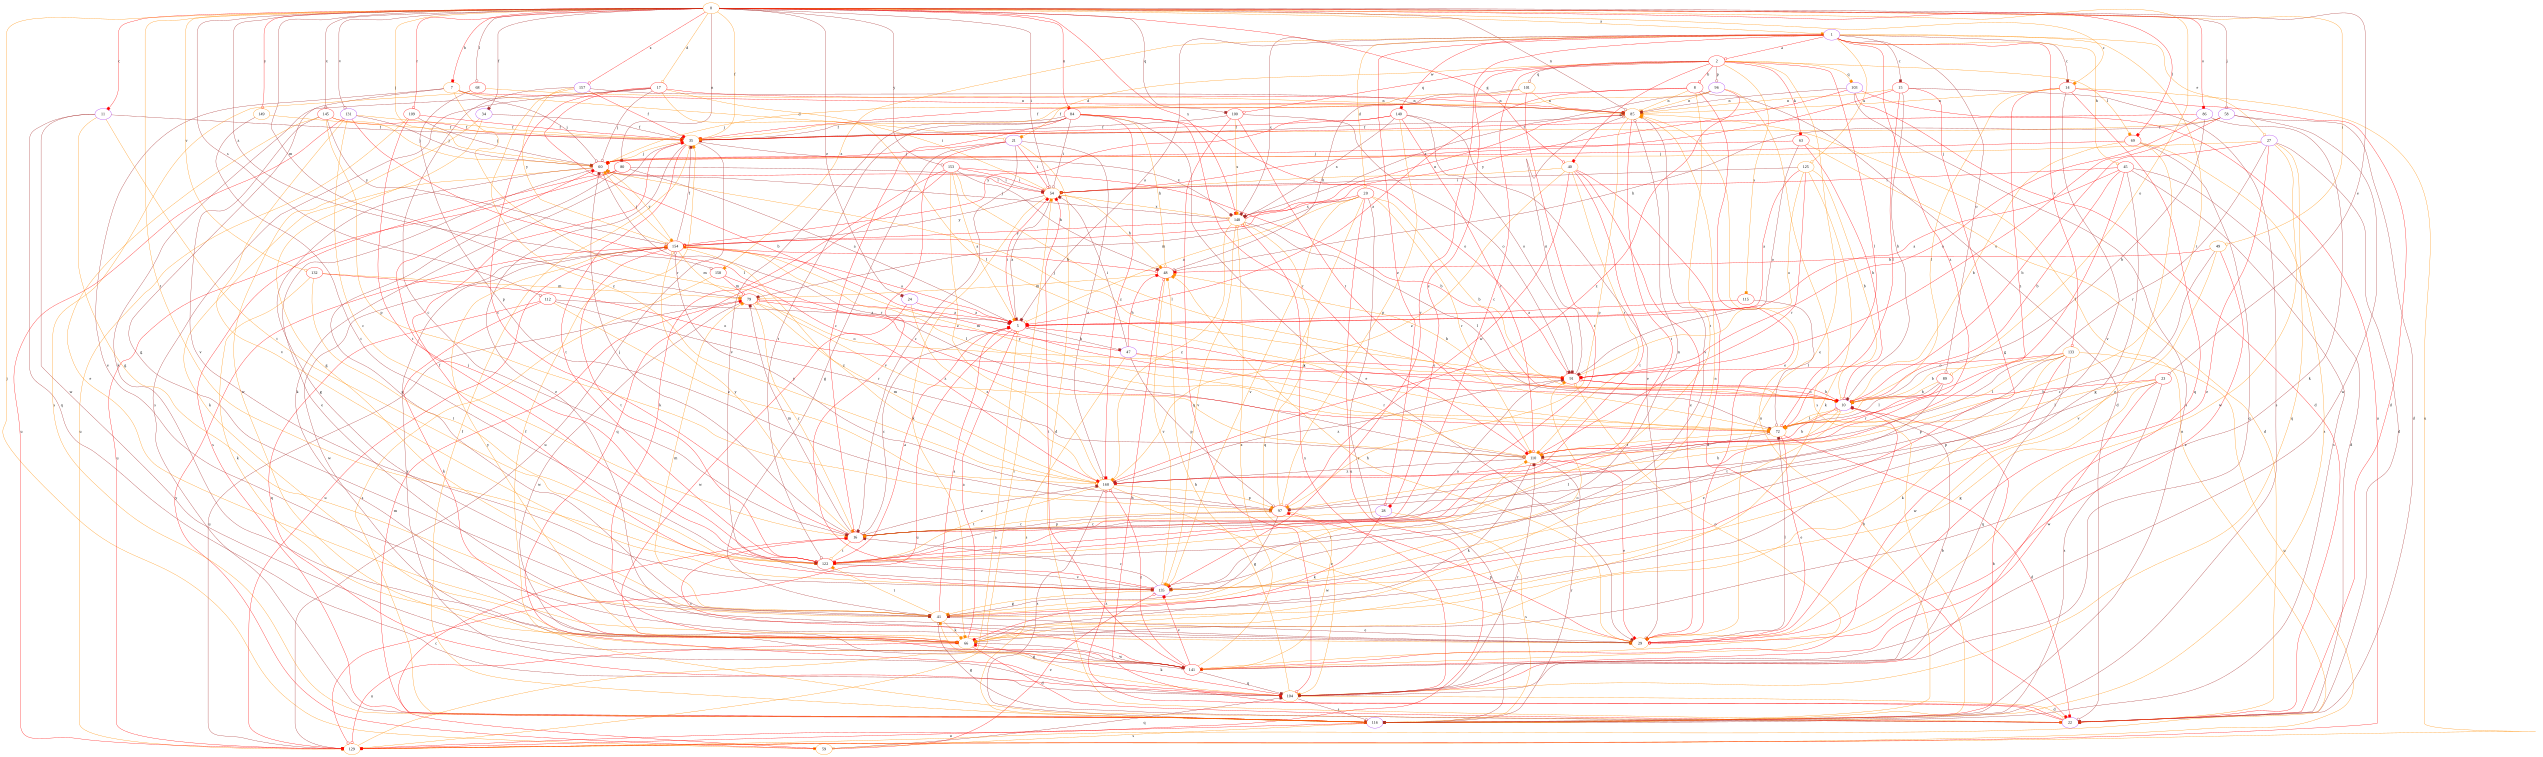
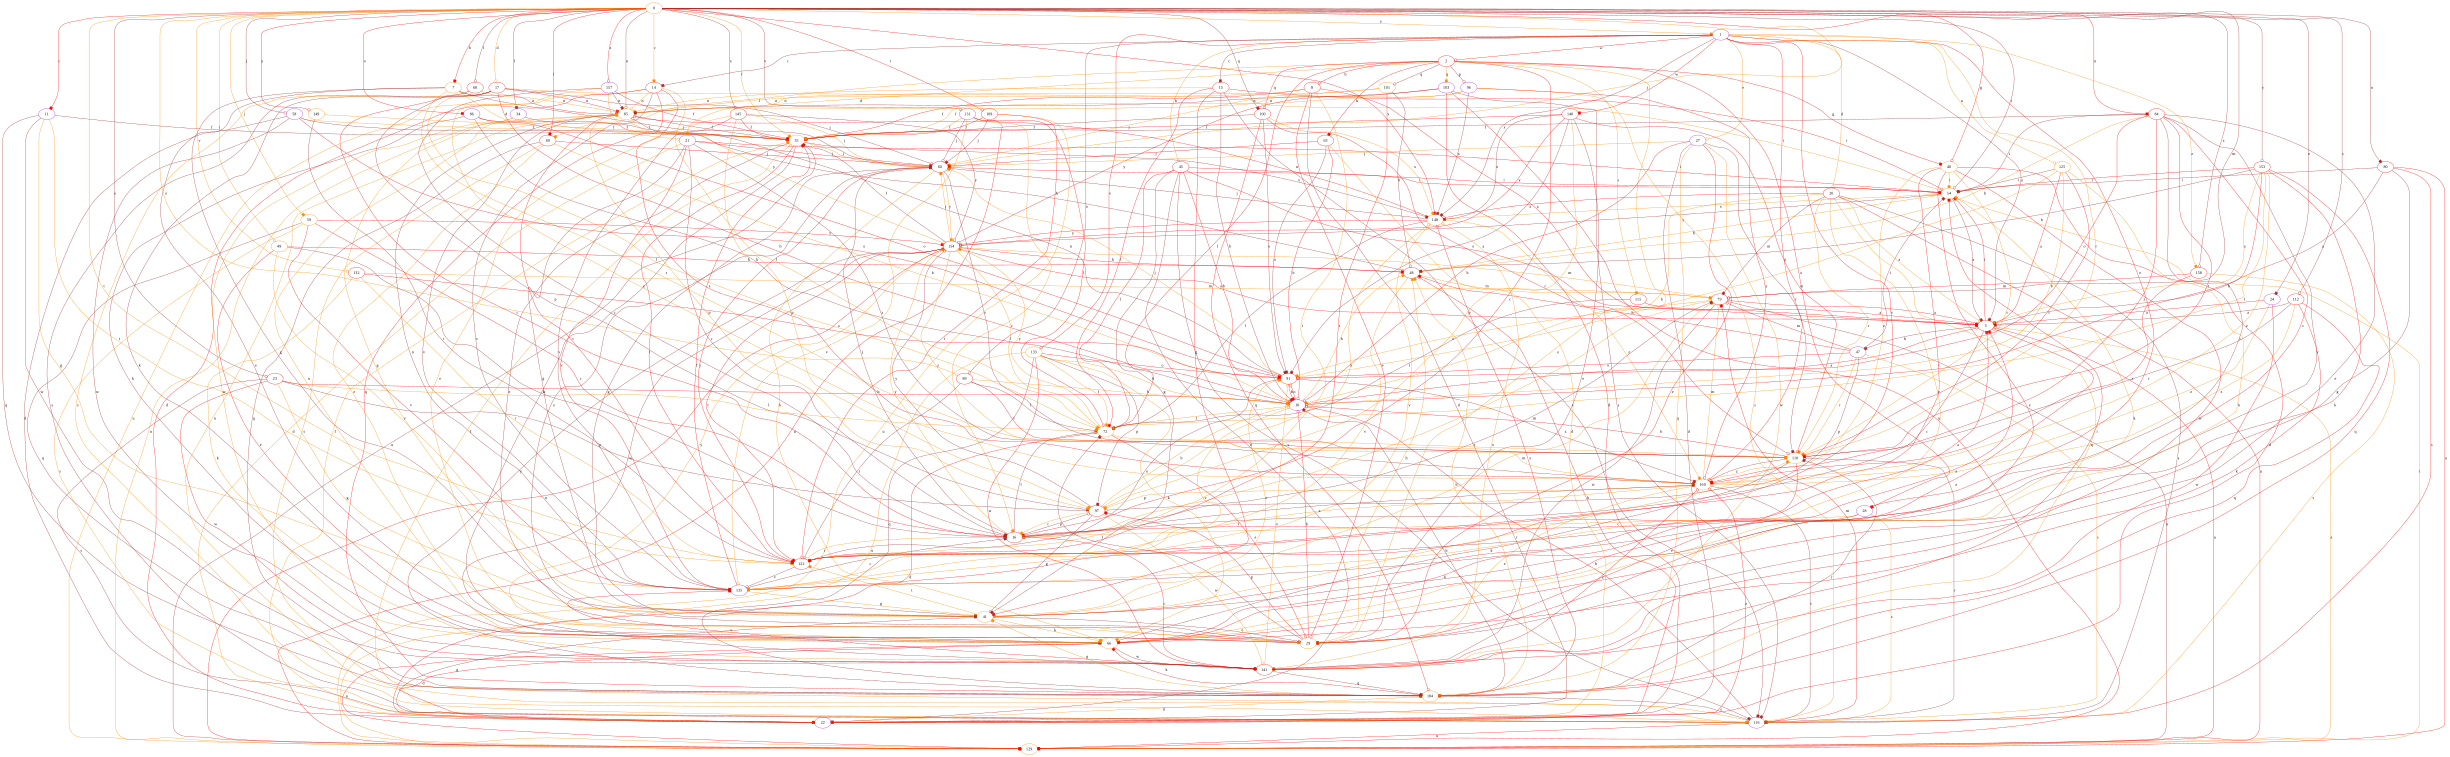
  strict digraph {
    fontname="Liberation Serif"
    node [color=red fontname="Liberation Serif"]
    edge [arrowhead=box color=darkorange fontname="Liberation Serif"]
    0 [color=darkorange]
    1 [color=purple]
    7 [color=darkorange]
    11 [color=purple]
    14
    17
    23
    24 [color=purple]
    34 [color=purple]
    35 [color=darkorange]
    40 [color=darkorange]
    49 [color=darkorange]
    54 [color=darkorange]
    58 [color=purple]
    59 [color=darkorange]
    60
    68
    69
    79
    80
    84
    85 [color=darkorange]
    86 [color=purple]
    89
    100
    109
    112
    122
    131 [color=purple]
    132
    145
    148 [color=darkorange]
    149 [color=darkorange]
    153
    157 [color=purple]
    158
    2
    5
    15
    20
    27 [color=purple]
    28 [color=purple]
    45
    110 [color=darkorange]
    125 [color=darkorange]
    133 [color=darkorange]
    135 [color=purple]
    140
    160 [color=darkorange]
    21 [color=purple]
    29 [color=darkorange]
    41 [color=darkorange]
    104 [color=darkorange]
    141
    72 [color=darkorange]
    129 [color=darkorange]
    22 [color=purple]
    16
    10 [color=purple]
    116 [color=purple]
    66 [color=darkorange]
    97
    48
    154
    91
    8
    63
    96 [color=purple]
    101 [color=darkorange]
    103 [color=purple]
    115
    47 [color=purple]
    0 -> 1 [label=a]
    0 -> 7 [color=red label=b]
    0 -> 11 [color=red label=c]
    0 -> 14 [label=c]
    0 -> 17 [arrowhead=odot label=d]
    0 -> 23 [arrowhead=odot color=brown label=e]
    0 -> 24 [color=brown label=e]
    0 -> 34 [color=brown label=f]
    0 -> 35 [label=f]
    0 -> 40 [arrowhead=odot color=red label=g]
    0 -> 49 [arrowhead=odot label=i]
    0 -> 54 [arrowhead=odot color=brown label=i]
    0 -> 58 [arrowhead=odot color=brown label=j]
    0 -> 59 [label=j]
    0 -> 60 [label=j]
    0 -> 68 [arrowhead=odot color=brown label=l]
    0 -> 69 [color=red label=l]
    0 -> 79 [arrowhead=odot color=brown label=m]
    0 -> 80 [color=brown label=n]
    0 -> 84 [color=red label=n]
    0 -> 85 [arrowhead=odot color=brown label=n]
    0 -> 86 [color=red label=o]
    0 -> 89 [arrowhead=odot label=o]
    0 -> 100 [color=brown label=q]
    0 -> 109 [arrowhead=odot color=red label=r]
    0 -> 112 [arrowhead=odot color=brown label=s]
    0 -> 122 [label=t]
    0 -> 131 [arrowhead=odot color=brown label=v]
    0 -> 132 [arrowhead=odot label=v]
    0 -> 145 [arrowhead=odot color=brown label=x]
    0 -> 148 [color=red label=x]
    0 -> 149 [arrowhead=odot color=red label=y]
    0 -> 153 [arrowhead=odot color=brown label=y]
    0 -> 157 [arrowhead=odot color=red label=z]
    0 -> 158 [arrowhead=odot color=brown label=z]
    1 -> 14 [color=brown label=c]
    1 -> 89 [arrowhead=odot color=brown label=o]
    1 -> 148 [color=brown label=x]
    1 -> 158 [label=z]
    1 -> 2 [arrowhead=odot color=red label=a]
    1 -> 5 [color=brown label=a]
    1 -> 15 [color=brown label=c]
    1 -> 20 [arrowhead=odot label=d]
    1 -> 27 [arrowhead=odot label=e]
    1 -> 28 [arrowhead=odot color=red label=e]
    1 -> 45 [arrowhead=odot label=h]
    1 -> 110 [label=r]
    1 -> 125 [arrowhead=odot label=u]
    1 -> 133 [arrowhead=odot color=red label=v]
    1 -> 135 [color=red label=v]
    1 -> 140 [color=red label=w]
    1 -> 160 [arrowhead=odot color=red label=z]
    7 -> 60 [arrowhead=odot color=brown label=j]
    7 -> 85 [color=red label=n]
    7 -> 110 [arrowhead=odot label=r]
    7 -> 21 [arrowhead=odot label=d]
    7 -> 29 [arrowhead=odot color=brown label=e]
    7 -> 41 [arrowhead=odot color=brown label=g]
    11 -> 35 [color=brown label=f]
    11 -> 122 [label=t]
    11 -> 41 [label=g]
    11 -> 104 [arrowhead=odot color=brown label=q]
    11 -> 141 [arrowhead=odot color=brown label=w]
    14 -> 85 [arrowhead=odot label=n]
    14 -> 135 [arrowhead=odot color=brown label=v]
    14 -> 160 [color=red label=z]
    14 -> 104 [arrowhead=odot color=red label=q]
    14 -> 72 [label=l]
    14 -> 129 [arrowhead=odot label=u]
    14 -> 22 [color=red label=d]
    17 -> 54 [arrowhead=odot label=i]
    17 -> 60 [arrowhead=odot color=brown label=j]
    17 -> 85 [color=red label=n]
    17 -> 72 [label=l]
    17 -> 16 [arrowhead=odot color=red label=c]
    17 -> 10 [arrowhead=odot color=red label=b]
    17 -> 116 [arrowhead=odot color=brown label=s]
    17 -> 66 [color=brown label=k]
    23 -> 41 [arrowhead=odot label=g]
    23 -> 141 [color=red label=w]
    23 -> 72 [label=l]
    23 -> 10 [color=red label=b]
    23 -> 116 [color=brown label=s]
    23 -> 97 [arrowhead=odot color=brown label=p]
    24 -> 5 [arrowhead=odot color=red label=a]
    24 -> 160 [arrowhead=odot label=z]
    24 -> 141 [arrowhead=odot color=red label=w]
    34 -> 35 [color=brown label=f]
    34 -> 41 [label=g]
    34 -> 141 [arrowhead=odot label=w]
    35 -> 60 [arrowhead=odot label=j]
    35 -> 122 [arrowhead=odot color=red label=t]
    35 -> 148 [color=brown label=x]
    35 -> 29 [color=brown label=e]
    35 -> 129 [color=brown label=u]
    35 -> 66 [arrowhead=odot color=brown label=k]
    40 -> 54 [label=i]
    40 -> 122 [color=red label=t]
    40 -> 110 [label=r]
    40 -> 160 [arrowhead=odot label=z]
    40 -> 29 [arrowhead=odot color=red label=e]
-   40 -> 97 [arrowhead=odot color=red label=w]
+   40 -> 141 [arrowhead=odot color=red label=w]
    40 -> 22 [color=red label=d]
    49 -> 135 [label=v]
    49 -> 29 [arrowhead=odot color=red label=e]
    49 -> 16 [color=brown label=c]
    49 -> 48 [color=red label=h]
    54 -> 148 [arrowhead=odot label=x]
    54 -> 5 [color=brown label=a]
    54 -> 66 [label=k]
    54 -> 48 [label=h]
    54 -> 154 [arrowhead=odot color=brown label=y]
    58 -> 35 [label=f]
    58 -> 141 [arrowhead=odot color=brown label=w]
    58 -> 22 [color=brown label=d]
    58 -> 48 [arrowhead=odot color=brown label=h]
    58 -> 91 [color=red label=o]
    59 -> 135 [arrowhead=odot color=red label=v]
    59 -> 104 [color=brown label=q]
    59 -> 16 [color=red label=c]
-   116 -> 59 [arrowhead=odot label=s]
+   59 -> 116 [arrowhead=odot label=s]
    59 -> 154 [color=red label=y]
    60 -> 54 [color=red label=i]
    60 -> 110 [arrowhead=odot color=brown label=r]
    60 -> 29 [arrowhead=odot color=brown label=e]
    60 -> 41 [color=brown label=g]
    60 -> 66 [label=k]
    60 -> 154 [label=y]
    68 -> 85 [arrowhead=odot label=n]
    68 -> 116 [label=s]
    68 -> 97 [color=brown label=p]
    69 -> 60 [arrowhead=odot color=red label=j]
    69 -> 29 [label=e]
    69 -> 104 [arrowhead=odot color=brown label=q]
    69 -> 10 [arrowhead=odot label=b]
    69 -> 116 [arrowhead=odot label=s]
    79 -> 5 [arrowhead=odot color=red label=a]
    79 -> 141 [color=brown label=w]
    79 -> 129 [color=brown label=u]
    79 -> 16 [label=c]
    79 -> 91 [label=o]
    80 -> 54 [color=brown label=i]
    80 -> 5 [color=brown label=a]
    80 -> 41 [arrowhead=odot color=brown label=g]
    80 -> 129 [arrowhead=odot color=red label=u]
    80 -> 116 [color=red label=s]
    84 -> 35 [color=brown label=f]
    84 -> 54 [arrowhead=odot color=brown label=i]
    84 -> 122 [arrowhead=odot color=brown label=t]
    84 -> 110 [color=red label=r]
    84 -> 135 [arrowhead=odot color=brown label=v]
    84 -> 160 [color=red label=z]
    84 -> 29 [color=brown label=e]
    84 -> 16 [arrowhead=odot color=red label=c]
    84 -> 48 [arrowhead=odot label=h]
    84 -> 91 [arrowhead=odot color=red label=o]
    85 -> 35 [arrowhead=odot color=brown label=f]
    85 -> 122 [color=red label=t]
    85 -> 135 [color=brown label=v]
    85 -> 97 [label=p]
    86 -> 35 [arrowhead=odot color=red label=f]
    86 -> 10 [color=brown label=b]
    86 -> 66 [color=brown label=k]
    86 -> 91 [arrowhead=odot color=red label=o]
    89 -> 122 [arrowhead=odot color=brown label=t]
    89 -> 110 [arrowhead=odot color=red label=r]
    89 -> 72 [arrowhead=odot color=brown label=l]
    89 -> 10 [label=b]
    100 -> 35 [color=brown label=f]
    100 -> 148 [label=x]
    100 -> 110 [arrowhead=odot color=red label=r]
    100 -> 104 [arrowhead=odot color=red label=q]
    100 -> 91 [color=brown label=o]
    109 -> 35 [arrowhead=odot color=red label=f]
    109 -> 60 [color=brown label=j]
    109 -> 122 [arrowhead=odot color=red label=t]
    109 -> 129 [label=u]
    112 -> 5 [color=brown label=a]
    112 -> 110 [arrowhead=odot color=brown label=r]
    112 -> 160 [arrowhead=odot label=z]
    112 -> 104 [color=red label=q]
    112 -> 66 [arrowhead=odot color=red label=k]
    122 -> 60 [color=red label=j]
    122 -> 5 [color=red label=a]
    122 -> 135 [arrowhead=odot color=brown label=v]
    122 -> 91 [color=brown label=o]
    131 -> 35 [label=f]
    131 -> 60 [arrowhead=odot color=brown label=j]
    131 -> 135 [arrowhead=odot label=v]
    131 -> 72 [arrowhead=odot color=red label=l]
    131 -> 129 [arrowhead=odot color=red label=u]
    131 -> 16 [label=c]
    132 -> 79 [label=m]
    132 -> 122 [arrowhead=odot label=t]
    132 -> 66 [arrowhead=odot label=k]
    132 -> 91 [color=red label=o]
    145 -> 35 [color=red label=f]
    145 -> 60 [arrowhead=odot label=j]
    145 -> 135 [color=brown label=v]
    145 -> 29 [label=e]
    145 -> 97 [label=p]
    145 -> 154 [arrowhead=odot color=brown label=y]
    148 -> 60 [color=brown label=j]
    148 -> 85 [arrowhead=odot color=red label=n]
    148 -> 135 [label=v]
    148 -> 160 [label=z]
    148 -> 72 [color=brown label=l]
    148 -> 154 [arrowhead=odot color=red label=y]
    149 -> 35 [arrowhead=odot label=f]
    149 -> 122 [color=brown label=t]
    153 -> 54 [arrowhead=odot color=red label=i]
    153 -> 5 [label=a]
    153 -> 160 [arrowhead=odot label=z]
    153 -> 104 [arrowhead=odot color=red label=q]
    153 -> 72 [label=l]
    153 -> 10 [arrowhead=odot color=red label=b]
    153 -> 66 [arrowhead=odot color=red label=k]
    153 -> 48 [color=brown label=h]
    157 -> 35 [color=red label=f]
    157 -> 85 [color=brown label=n]
    157 -> 160 [arrowhead=odot label=z]
    157 -> 16 [color=brown label=c]
    157 -> 154 [arrowhead=odot label=y]
    158 -> 79 [arrowhead=odot color=red label=m]
    158 -> 160 [color=red label=z]
    158 -> 116 [arrowhead=odot label=s]
    2 -> 40 [color=red label=g]
    2 -> 69 [label=l]
    2 -> 100 [arrowhead=odot color=red label=q]
    2 -> 28 [color=red label=e]
    2 -> 21 [label=d]
    2 -> 29 [label=e]
    2 -> 72 [arrowhead=odot color=red label=l]
    2 -> 16 [color=red label=c]
    2 -> 8 [arrowhead=odot color=red label=b]
    2 -> 63 [color=red label=k]
    2 -> 96 [arrowhead=odot color=brown label=p]
    2 -> 101 [arrowhead=odot color=brown label=q]
    2 -> 103 [label=q]
    2 -> 115 [label=s]
    5 -> 54 [color=red label=i]
    5 -> 129 [arrowhead=odot color=red label=u]
    5 -> 16 [arrowhead=odot color=brown label=c]
    5 -> 47 [color=brown label=h]
    15 -> 54 [arrowhead=odot color=red label=i]
    15 -> 85 [label=n]
    15 -> 41 [color=red label=g]
    15 -> 72 [color=red label=l]
    15 -> 10 [color=brown label=b]
    15 -> 116 [color=brown label=s]
    20 -> 79 [color=brown label=m]
    20 -> 148 [arrowhead=odot color=red label=x]
    20 -> 5 [arrowhead=odot label=a]
    20 -> 110 [label=r]
    20 -> 135 [label=v]
    20 -> 104 [label=q]
    20 -> 129 [arrowhead=odot color=red label=u]
    20 -> 10 [label=b]
    20 -> 116 [color=brown label=s]
    27 -> 60 [label=j]
    27 -> 110 [color=brown label=r]
    27 -> 29 [arrowhead=odot color=red label=e]
    27 -> 104 [arrowhead=odot label=q]
    27 -> 141 [arrowhead=odot label=w]
    27 -> 22 [color=brown label=d]
    27 -> 10 [arrowhead=odot color=red label=b]
    28 -> 16 [label=c]
    28 -> 116 [arrowhead=odot label=s]
    28 -> 66 [color=red label=k]
    45 -> 54 [arrowhead=odot color=red label=i]
    45 -> 5 [color=red label=a]
    45 -> 41 [color=brown label=g]
    45 -> 72 [color=red label=l]
    45 -> 22 [color=brown label=d]
    45 -> 10 [arrowhead=odot color=red label=b]
    45 -> 116 [color=brown label=s]
    110 -> 160 [arrowhead=odot color=brown label=z]
    110 -> 29 [color=red label=e]
    110 -> 10 [arrowhead=odot color=red label=b]
    110 -> 66 [arrowhead=odot color=brown label=k]
    125 -> 54 [arrowhead=odot color=brown label=i]
    125 -> 5 [arrowhead=odot color=red label=a]
    125 -> 110 [arrowhead=odot color=red label=r]
    125 -> 10 [arrowhead=odot label=b]
    125 -> 66 [arrowhead=odot label=k]
    125 -> 91 [arrowhead=odot label=o]
    133 -> 104 [color=brown label=q]
    133 -> 141 [arrowhead=odot color=red label=w]
    133 -> 72 [label=l]
    133 -> 129 [arrowhead=odot label=u]
    133 -> 10 [label=b]
    133 -> 66 [label=k]
    133 -> 97 [color=brown label=p]
    133 -> 91 [arrowhead=odot color=red label=o]
    135 -> 35 [color=red label=f]
    135 -> 85 [arrowhead=odot color=brown label=n]
    135 -> 41 [label=g]
    135 -> 16 [color=brown label=c]
    140 -> 35 [color=red label=f]
    140 -> 148 [color=brown label=x]
    140 -> 110 [arrowhead=odot color=red label=r]
    140 -> 29 [arrowhead=odot color=brown label=e]
    140 -> 97 [arrowhead=odot label=p]
    140 -> 154 [arrowhead=odot color=red label=y]
    140 -> 91 [color=brown label=o]
    160 -> 79 [arrowhead=odot label=m]
    160 -> 122 [arrowhead=odot label=t]
    160 -> 29 [arrowhead=odot label=e]
    160 -> 116 [color=brown label=s]
    160 -> 97 [label=p]
    21 -> 54 [arrowhead=odot color=red label=i]
    21 -> 60 [color=red label=j]
    21 -> 135 [arrowhead=odot color=red label=v]
    21 -> 160 [arrowhead=odot color=brown label=z]
    21 -> 41 [color=brown label=g]
    21 -> 22 [label=d]
    21 -> 16 [color=brown label=c]
    29 -> 72 [color=brown label=l]
    29 -> 10 [arrowhead=odot color=red label=b]
    29 -> 97 [color=red label=p]
    29 -> 48 [label=h]
    41 -> 79 [label=m]
    41 -> 122 [label=t]
    41 -> 5 [color=red label=a]
    41 -> 110 [label=r]
    41 -> 29 [arrowhead=odot color=brown label=e]
    41 -> 66 [label=k]
    41 -> 91 [label=o]
    104 -> 148 [arrowhead=odot color=red label=x]
    104 -> 110 [color=brown label=r]
    104 -> 41 [label=g]
    104 -> 22 [arrowhead=odot label=d]
    104 -> 10 [color=brown label=b]
    104 -> 116 [arrowhead=odot color=brown label=s]
    104 -> 66 [color=red label=k]
    104 -> 48 [label=h]
    104 -> 154 [arrowhead=odot color=brown label=y]
    141 -> 54 [color=red label=i]
    141 -> 148 [arrowhead=odot label=x]
    141 -> 135 [color=red label=v]
    141 -> 160 [arrowhead=odot color=red label=z]
    141 -> 104 [color=brown label=q]
    141 -> 16 [arrowhead=odot color=red label=c]
    141 -> 91 [arrowhead=odot label=o]
    72 -> 110 [label=r]
    72 -> 29 [arrowhead=odot color=red label=e]
    72 -> 22 [color=red label=d]
    72 -> 154 [label=y]
    129 -> 54 [label=i]
    129 -> 85 [label=n]
    129 -> 5 [arrowhead=odot label=a]
    22 -> 35 [label=f]
    22 -> 160 [arrowhead=odot color=red label=z]
    22 -> 41 [arrowhead=odot color=brown label=g]
    22 -> 48 [arrowhead=odot color=red label=h]
    16 -> 60 [color=brown label=j]
    16 -> 79 [color=brown label=m]
    16 -> 122 [arrowhead=odot label=t]
    16 -> 160 [color=brown label=z]
    16 -> 72 [arrowhead=odot color=brown label=l]
    16 -> 97 [arrowhead=odot color=brown label=p]
    16 -> 154 [arrowhead=odot label=y]
    10 -> 5 [arrowhead=odot color=red label=a]
    10 -> 135 [arrowhead=odot label=v]
    10 -> 72 [label=l]
    10 -> 48 [label=h]
    10 -> 91 [arrowhead=odot color=red label=o]
    116 -> 35 [arrowhead=odot label=f]
    116 -> 79 [color=red label=m]
    116 -> 85 [label=n]
    116 -> 110 [arrowhead=odot color=brown label=r]
    116 -> 129 [arrowhead=odot color=red label=u]
    116 -> 10 [arrowhead=odot color=red label=b]
    66 -> 85 [label=n]
    66 -> 5 [arrowhead=odot color=red label=a]
    66 -> 141 [arrowhead=odot color=brown label=w]
    66 -> 129 [arrowhead=odot color=red label=u]
    66 -> 22 [arrowhead=odot color=red label=d]
    66 -> 154 [label=y]
    97 -> 148 [arrowhead=odot label=x]
    97 -> 41 [arrowhead=odot color=brown label=g]
    97 -> 141 [arrowhead=odot label=w]
    97 -> 16 [label=c]
    97 -> 10 [arrowhead=odot label=b]
    97 -> 154 [arrowhead=odot color=brown label=y]
    48 -> 79 [arrowhead=odot label=m]
    48 -> 135 [arrowhead=odot label=v]
    154 -> 35 [color=brown label=f]
    154 -> 60 [label=j]
    154 -> 79 [arrowhead=odot label=m]
-   154 -> 122 [arrowhead=odot color=red label=t]
+   154 -> 122 [color=red label=t]
    154 -> 5 [color=red label=a]
    154 -> 160 [arrowhead=odot label=z]
    154 -> 141 [arrowhead=odot color=brown label=w]
    154 -> 72 [arrowhead=odot label=l]
    154 -> 129 [color=red label=u]
    154 -> 48 [arrowhead=odot color=red label=h]
    91 -> 60 [label=j]
    91 -> 85 [arrowhead=odot color=brown label=n]
    91 -> 160 [color=brown label=z]
    91 -> 10 [color=red label=b]
    8 -> 35 [color=red label=f]
    8 -> 85 [arrowhead=odot label=n]
    8 -> 122 [arrowhead=odot label=t]
    8 -> 5 [color=red label=a]
    8 -> 29 [arrowhead=odot color=red label=e]
    8 -> 22 [arrowhead=odot color=brown label=d]
    63 -> 60 [color=red label=j]
    63 -> 22 [arrowhead=odot label=d]
    63 -> 10 [arrowhead=odot color=red label=b]
    63 -> 91 [color=brown label=o]
    96 -> 35 [label=f]
    96 -> 85 [label=n]
    96 -> 148 [color=brown label=x]
    96 -> 160 [arrowhead=odot color=red label=z]
    96 -> 116 [arrowhead=odot label=s]
    101 -> 60 [arrowhead=odot label=j]
    101 -> 85 [arrowhead=odot label=n]
    101 -> 122 [color=red label=t]
    101 -> 48 [arrowhead=odot color=brown label=h]
    103 -> 85 [color=brown label=n]
    103 -> 129 [color=red label=u]
    103 -> 22 [arrowhead=odot color=red label=d]
    103 -> 116 [color=brown label=s]
    103 -> 154 [arrowhead=odot color=red label=y]
    115 -> 5 [arrowhead=odot color=red label=a]
    115 -> 72 [arrowhead=odot color=brown label=l]
    47 -> 54 [color=brown label=i]
    47 -> 79 [arrowhead=odot color=red label=m]
    47 -> 110 [arrowhead=odot label=r]
    47 -> 116 [arrowhead=odot label=s]
    47 -> 97 [arrowhead=odot color=brown label=p]
    47 -> 48 [color=red label=h]
    47 -> 91 [arrowhead=odot color=red label=o]
  }
